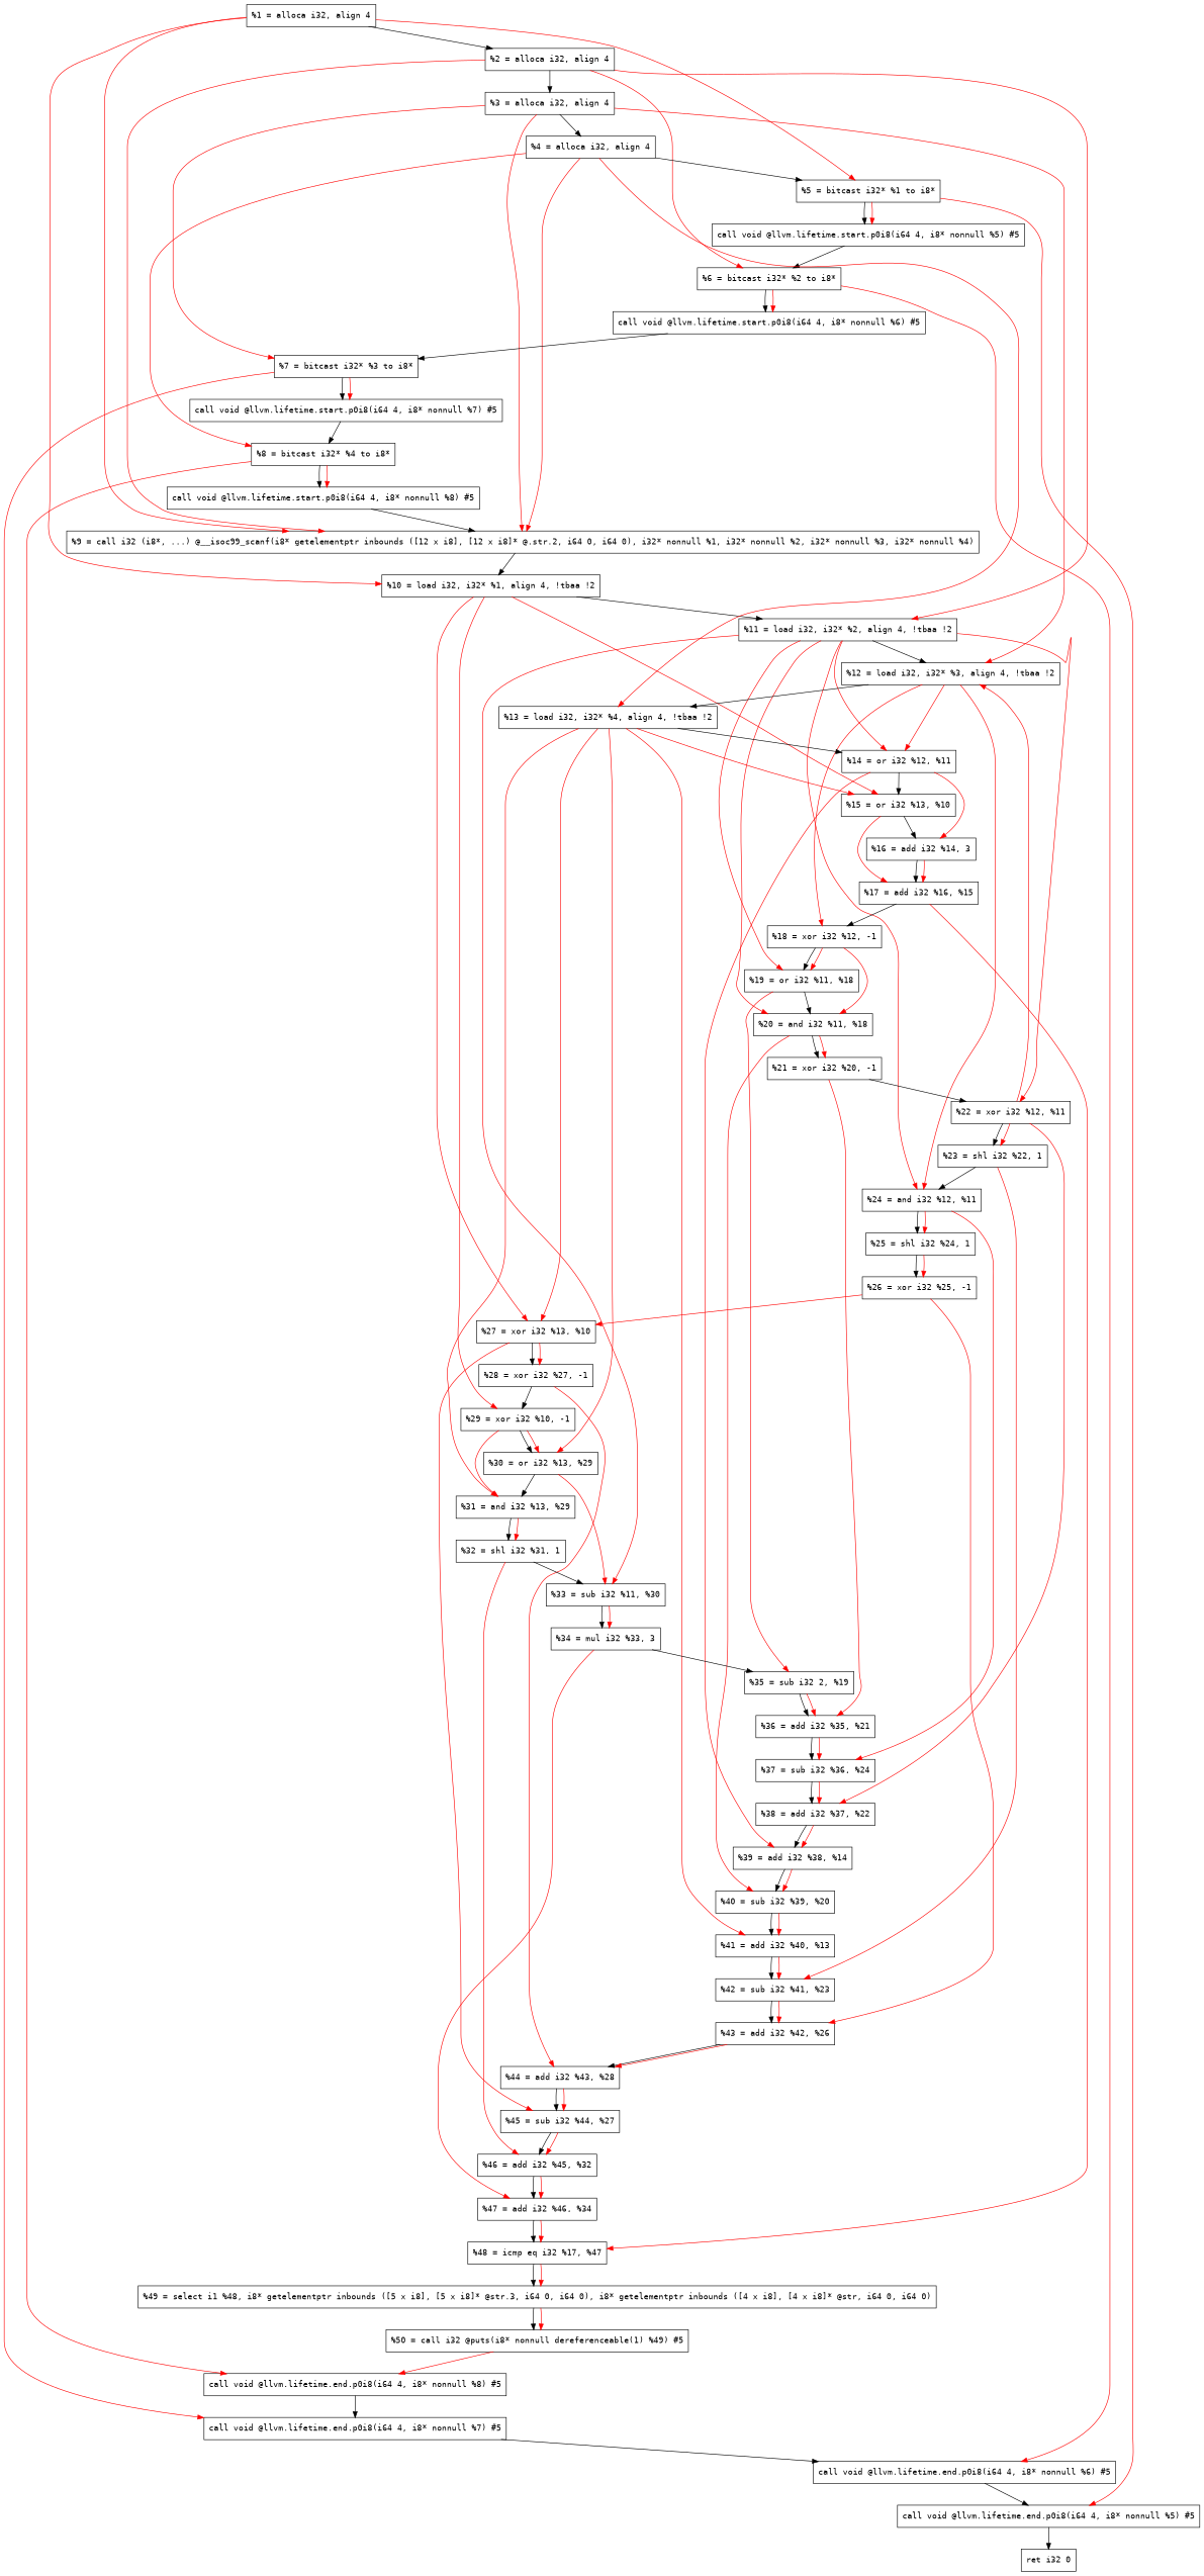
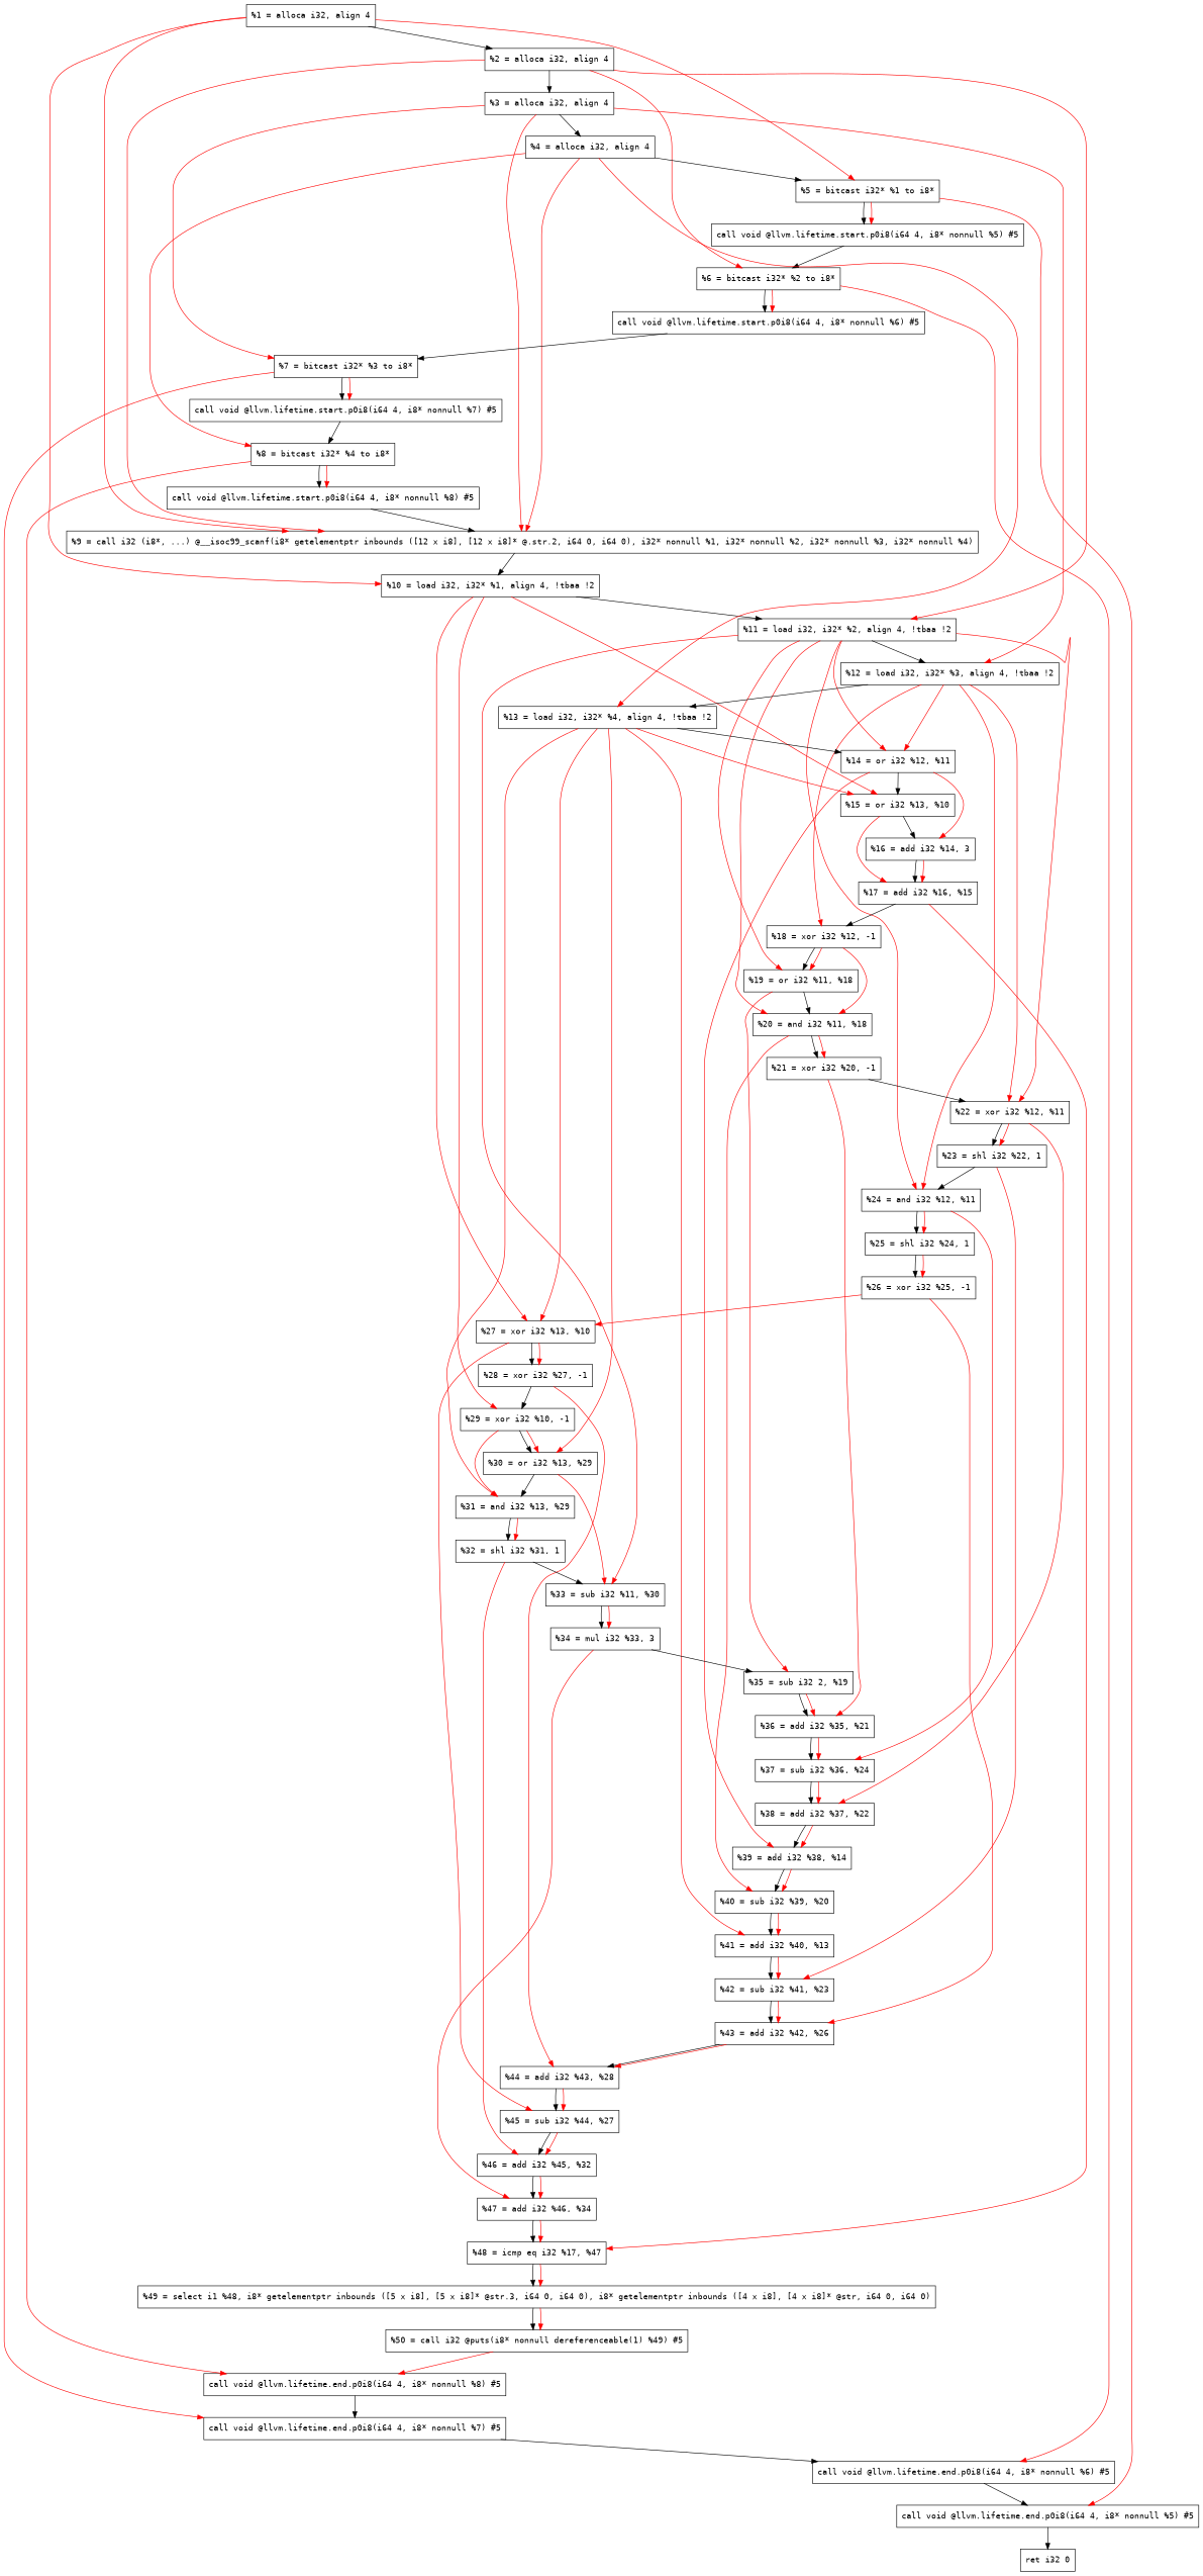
  digraph {
    fontname="DejaVu Sans Mono"
    node [fontname="DejaVu Sans Mono" shape=record]
    edge [fontname="DejaVu Sans Mono" color=red]
    n1 [label="  %1 = alloca i32, align 4"]
    n2 [label="  %2 = alloca i32, align 4"]
    n3 [label="  %5 = bitcast i32* %1 to i8*"]
    n4 [label="  %9 = call i32 (i8*, ...) @__isoc99_scanf(i8* getelementptr inbounds ([12 x i8], [12 x i8]* @.str.2, i64 0, i64 0), i32* nonnull %1, i32* nonnull %2, i32* nonnull %3, i32* nonnull %4)"]
    n5 [label="  %10 = load i32, i32* %1, align 4, !tbaa !2"]
    n6 [label="  %3 = alloca i32, align 4"]
    n7 [label="  %6 = bitcast i32* %2 to i8*"]
    n8 [label="  %11 = load i32, i32* %2, align 4, !tbaa !2"]
    n9 [label="  call void @llvm.lifetime.start.p0i8(i64 4, i8* nonnull %5) #5"]
    n10 [label="  call void @llvm.lifetime.end.p0i8(i64 4, i8* nonnull %5) #5"]
    n11 [label="  %15 = or i32 %13, %10"]
    n12 [label="  %27 = xor i32 %13, %10"]
    n13 [label="  %29 = xor i32 %10, -1"]
    n14 [label="  %4 = alloca i32, align 4"]
    n15 [label="  %7 = bitcast i32* %3 to i8*"]
    n16 [label="  %12 = load i32, i32* %3, align 4, !tbaa !2"]
    n17 [label="  call void @llvm.lifetime.start.p0i8(i64 4, i8* nonnull %6) #5"]
    n18 [label="  call void @llvm.lifetime.end.p0i8(i64 4, i8* nonnull %6) #5"]
    n19 [label="  %14 = or i32 %12, %11"]
    n20 [label="  %19 = or i32 %11, %18"]
    n21 [label="  %20 = and i32 %11, %18"]
    n22 [label="  %22 = xor i32 %12, %11"]
    n23 [label="  %24 = and i32 %12, %11"]
    n24 [label="  %33 = sub i32 %11, %30"]
    n25 [label="  %8 = bitcast i32* %4 to i8*"]
    n26 [label="  %13 = load i32, i32* %4, align 4, !tbaa !2"]
    n27 [label="  call void @llvm.lifetime.start.p0i8(i64 4, i8* nonnull %7) #5"]
    n28 [label="  call void @llvm.lifetime.end.p0i8(i64 4, i8* nonnull %7) #5"]
    n29 [label="  %18 = xor i32 %12, -1"]
    n30 [label="  call void @llvm.lifetime.start.p0i8(i64 4, i8* nonnull %8) #5"]
    n31 [label="  call void @llvm.lifetime.end.p0i8(i64 4, i8* nonnull %8) #5"]
    n32 [label="  %30 = or i32 %13, %29"]
    n33 [label="  %31 = and i32 %13, %29"]
    n34 [label="  %41 = add i32 %40, %13"]
    n35 [label="  ret i32 0"]
    n36 [label="  %16 = add i32 %14, 3"]
    n37 [label="  %17 = add i32 %16, %15"]
    n38 [label="  %28 = xor i32 %27, -1"]
    n39 [label="  %45 = sub i32 %44, %27"]
    n40 [label="  %39 = add i32 %38, %14"]
    n41 [label="  %35 = sub i32 2, %19"]
    n42 [label="  %21 = xor i32 %20, -1"]
    n43 [label="  %40 = sub i32 %39, %20"]
    n44 [label="  %23 = shl i32 %22, 1"]
    n45 [label="  %38 = add i32 %37, %22"]
    n46 [label="  %25 = shl i32 %24, 1"]
    n47 [label="  %37 = sub i32 %36, %24"]
    n48 [label="  %34 = mul i32 %33, 3"]
    n49 [label="  %32 = shl i32 %31, 1"]
    n50 [label="  %42 = sub i32 %41, %23"]
    n51 [label="  %48 = icmp eq i32 %17, %47"]
    n52 [label="  %49 = select i1 %48, i8* getelementptr inbounds ([5 x i8], [5 x i8]* @str.3, i64 0, i64 0), i8* getelementptr inbounds ([4 x i8], [4 x i8]* @str, i64 0, i64 0)"]
    n53 [label="  %36 = add i32 %35, %21"]
    n54 [label="  %43 = add i32 %42, %26"]
    n55 [label="  %26 = xor i32 %25, -1"]
    n56 [label="  %44 = add i32 %43, %28"]
    n57 [label="  %46 = add i32 %45, %32"]
    n58 [label="  %47 = add i32 %46, %34"]
    n59 [label="  %50 = call i32 @puts(i8* nonnull dereferenceable(1) %49) #5"]
    n1 -> n2 [color=""]
    n1 -> n3
    n1 -> n4
    n1 -> n5
    n2 -> n4
    n2 -> n6 [color=""]
    n2 -> n7
    n2 -> n8
    n3 -> n9 [color=""]
    n3 -> n9
    n3 -> n10
    n4 -> n5 [color=""]
    n5 -> n8 [color=""]
    n5 -> n11
    n5 -> n12
    n5 -> n13
    n6 -> n4
    n6 -> n14 [color=""]
    n6 -> n15
    n6 -> n16
    n7 -> n17 [color=""]
    n7 -> n17
    n7 -> n18
    n8 -> n16 [color=""]
    n8 -> n19
    n8 -> n20
    n8 -> n21
    n8 -> n22
    n8 -> n23
    n8 -> n24
    n9 -> n7 [color=""]
    n10 -> n35 [color=""]
    n11 -> n36 [color=""]
    n11 -> n37
    n12 -> n38 [color=""]
    n12 -> n38
    n12 -> n39
    n13 -> n32 [color=""]
    n13 -> n32
    n13 -> n33
    n14 -> n3 [color=""]
    n14 -> n4
    n14 -> n25
    n14 -> n26
    n15 -> n27 [color=""]
    n15 -> n27
    n15 -> n28
    n16 -> n19
-   n22 -> n16
+   n16 -> n22
    n16 -> n23
    n16 -> n26 [color=""]
    n16 -> n29
    n17 -> n15 [color=""]
    n18 -> n10 [color=""]
    n19 -> n11 [color=""]
    n19 -> n36
    n19 -> n40
    n20 -> n21 [color=""]
    n20 -> n41
    n21 -> n42 [color=""]
    n21 -> n42
    n21 -> n43
    n22 -> n44 [color=""]
    n22 -> n44
    n22 -> n45
    n23 -> n46 [color=""]
    n23 -> n46
    n23 -> n47
    n24 -> n48 [color=""]
    n24 -> n48
    n25 -> n30 [color=""]
    n25 -> n30
    n25 -> n31
    n26 -> n11
    n26 -> n12
    n26 -> n19 [color=""]
    n26 -> n32
    n26 -> n33
    n26 -> n34
    n27 -> n25 [color=""]
    n28 -> n18 [color=""]
    n29 -> n20 [color=""]
    n29 -> n20
    n29 -> n21
    n30 -> n4 [color=""]
    n31 -> n28 [color=""]
    n32 -> n24
    n32 -> n33 [color=""]
    n33 -> n49 [color=""]
    n33 -> n49
    n34 -> n50 [color=""]
    n34 -> n50
    n36 -> n37 [color=""]
    n36 -> n37
    n37 -> n29 [color=""]
    n37 -> n51
    n38 -> n13 [color=""]
    n38 -> n56
    n39 -> n57 [color=""]
    n39 -> n57
    n40 -> n43 [color=""]
    n40 -> n43
    n41 -> n53 [color=""]
    n41 -> n53
    n42 -> n22 [color=""]
    n42 -> n53
    n43 -> n34 [color=""]
    n43 -> n34
    n44 -> n23 [color=""]
    n44 -> n50
    n45 -> n40 [color=""]
    n45 -> n40
    n46 -> n55 [color=""]
    n46 -> n55
    n47 -> n45 [color=""]
    n47 -> n45
    n48 -> n41 [color=""]
    n48 -> n58
    n49 -> n24 [color=""]
    n49 -> n57
    n50 -> n54 [color=""]
    n50 -> n54
    n51 -> n52 [color=""]
    n51 -> n52
    n52 -> n59 [color=""]
    n52 -> n59
    n53 -> n47 [color=""]
    n53 -> n47
    n54 -> n56 [color=""]
    n54 -> n56
    n55 -> n12
    n55 -> n54
    n56 -> n39 [color=""]
    n56 -> n39
    n57 -> n58 [color=""]
    n57 -> n58
    n58 -> n51 [color=""]
    n58 -> n51
    n59 -> n31
  }
